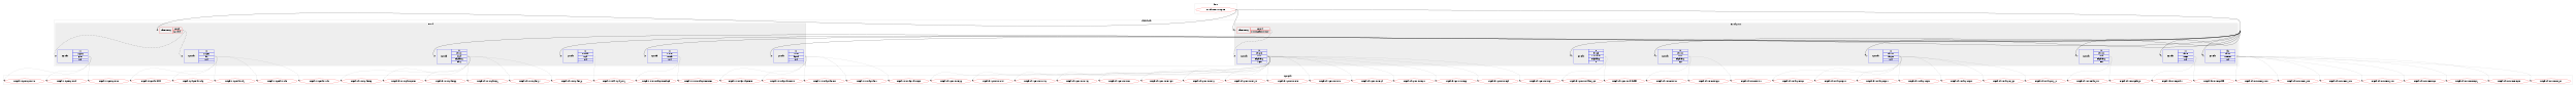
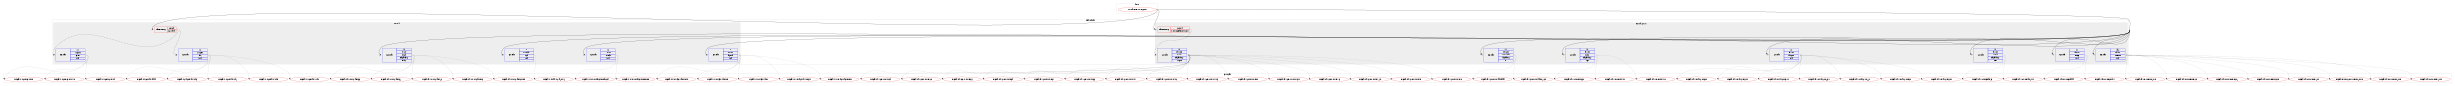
  digraph {
    compound=true
    concentrate=true
    fontname=Helvetica
    fontsize=10
    newrank=true
    rankdir=TB
    ranksep=1.5
    node [color=red fontname=Helvetica fontsize=10]
    edge [arrowhead=vee headport=w style=dotted tailport=e weight=100]
    n1 [label="util://dev-db/tokumx-1.5.0-r2" width=4]
    n2 [color=blue label=<<TABLE BORDER="0" CELLBORDER="1" CELLSPACING="0" CELLPADDING="4" WIDTH="220"><TR><TD ROWSPAN="6" CELLPADDING="30">pack_dep</TD></TR><TR><TD WIDTH="110">no</TD></TR><TR><TD>sys-apps</TD></TR><TR><TD>paxctl</TD></TR><TR><TD>none</TD></TR><TR><TD></TD></TR></TABLE>> shape=none]
    n3 [color=blue label=<<TABLE BORDER="0" CELLBORDER="1" CELLSPACING="0" CELLPADDING="4" WIDTH="220"><TR><TD ROWSPAN="6" CELLPADDING="30">pack_dep</TD></TR><TR><TD WIDTH="110">no</TD></TR><TR><TD>sys-apps</TD></TR><TR><TD>elfix</TD></TR><TR><TD>none</TD></TR><TR><TD></TD></TR></TABLE>> shape=none]
    n4 [label=<<TABLE BORDER="0" CELLBORDER="1" CELLSPACING="0" CELLPADDING="4"><TR><TD ROWSPAN="3" CELLPADDING="10">use_conditional</TD></TR><TR><TD>positive</TD></TR><TR><TD>pax_kernel</TD></TR></TABLE>> shape=none]
    n5 [color=blue label=<<TABLE BORDER="0" CELLBORDER="1" CELLSPACING="0" CELLPADDING="4" WIDTH="220"><TR><TD ROWSPAN="6" CELLPADDING="30">pack_dep</TD></TR><TR><TD WIDTH="110">no</TD></TR><TR><TD>dev-util</TD></TR><TR><TD>cmake</TD></TR><TR><TD>greaterequal</TD></TR><TR><TD>3.9.6</TD></TR></TABLE>> shape=none]
    n6 [color=blue label=<<TABLE BORDER="0" CELLBORDER="1" CELLSPACING="0" CELLPADDING="4" WIDTH="220"><TR><TD ROWSPAN="6" CELLPADDING="30">pack_dep</TD></TR><TR><TD WIDTH="110">no</TD></TR><TR><TD>sys-devel</TD></TR><TR><TD>make</TD></TR><TR><TD>none</TD></TR><TR><TD></TD></TR></TABLE>> shape=none]
    n7 [color=blue label=<<TABLE BORDER="0" CELLBORDER="1" CELLSPACING="0" CELLPADDING="4" WIDTH="220"><TR><TD ROWSPAN="6" CELLPADDING="30">pack_dep</TD></TR><TR><TD WIDTH="110">no</TD></TR><TR><TD>sys-libs</TD></TR><TR><TD>ncurses</TD></TR><TR><TD>none</TD></TR><TR><TD></TD></TR></TABLE>> shape=none]
    n8 [color=blue label=<<TABLE BORDER="0" CELLBORDER="1" CELLSPACING="0" CELLPADDING="4" WIDTH="220"><TR><TD ROWSPAN="6" CELLPADDING="30">pack_dep</TD></TR><TR><TD WIDTH="110">no</TD></TR><TR><TD>sys-libs</TD></TR><TR><TD>readline</TD></TR><TR><TD>none</TD></TR><TR><TD></TD></TR></TABLE>> shape=none]
    n9 [color=blue label=<<TABLE BORDER="0" CELLBORDER="1" CELLSPACING="0" CELLPADDING="4" WIDTH="220"><TR><TD ROWSPAN="6" CELLPADDING="30">pack_dep</TD></TR><TR><TD WIDTH="110">no</TD></TR><TR><TD>dev-lang</TD></TR><TR><TD>python</TD></TR><TR><TD>greaterequal</TD></TR><TR><TD>2.7.5-r2</TD></TR></TABLE>> shape=none]
    n10 [label=<<TABLE BORDER="0" CELLBORDER="1" CELLSPACING="0" CELLPADDING="4"><TR><TD ROWSPAN="3" CELLPADDING="10">use_conditional</TD></TR><TR><TD>positive</TD></TR><TR><TD>python_targets_python2_7</TD></TR></TABLE>> shape=none]
    n11 [color=blue label=<<TABLE BORDER="0" CELLBORDER="1" CELLSPACING="0" CELLPADDING="4" WIDTH="220"><TR><TD ROWSPAN="6" CELLPADDING="30">pack_dep</TD></TR><TR><TD WIDTH="110">no</TD></TR><TR><TD>dev-lang</TD></TR><TR><TD>python-exec</TD></TR><TR><TD>greaterequal</TD></TR><TR><TD>2</TD></TR></TABLE>> shape=none]
    n12 [color=blue label=<<TABLE BORDER="0" CELLBORDER="1" CELLSPACING="0" CELLPADDING="4" WIDTH="220"><TR><TD ROWSPAN="6" CELLPADDING="30">pack_dep</TD></TR><TR><TD WIDTH="110">no</TD></TR><TR><TD>dev-libs</TD></TR><TR><TD>boost</TD></TR><TR><TD>greaterequal</TD></TR><TR><TD>1.50</TD></TR></TABLE>> shape=none]
    n13 [color=blue label=<<TABLE BORDER="0" CELLBORDER="1" CELLSPACING="0" CELLPADDING="4" WIDTH="220"><TR><TD ROWSPAN="6" CELLPADDING="30">pack_dep</TD></TR><TR><TD WIDTH="110">no</TD></TR><TR><TD>dev-libs</TD></TR><TR><TD>jemalloc</TD></TR><TR><TD>none</TD></TR><TR><TD></TD></TR></TABLE>> shape=none]
    n14 [color=blue label=<<TABLE BORDER="0" CELLBORDER="1" CELLSPACING="0" CELLPADDING="4" WIDTH="220"><TR><TD ROWSPAN="6" CELLPADDING="30">pack_dep</TD></TR><TR><TD WIDTH="110">no</TD></TR><TR><TD>dev-libs</TD></TR><TR><TD>libpcre</TD></TR><TR><TD>greaterequal</TD></TR><TR><TD>8.30</TD></TR></TABLE>> shape=none]
    n15 [color=blue label=<<TABLE BORDER="0" CELLBORDER="1" CELLSPACING="0" CELLPADDING="4" WIDTH="220"><TR><TD ROWSPAN="6" CELLPADDING="30">pack_dep</TD></TR><TR><TD WIDTH="110">no</TD></TR><TR><TD>net-libs</TD></TR><TR><TD>libpcap</TD></TR><TR><TD>none</TD></TR><TR><TD></TD></TR></TABLE>> shape=none]
    n16 [color=blue label=<<TABLE BORDER="0" CELLBORDER="1" CELLSPACING="0" CELLPADDING="4" WIDTH="220"><TR><TD ROWSPAN="6" CELLPADDING="30">pack_dep</TD></TR><TR><TD WIDTH="110">weak</TD></TR><TR><TD>dev-db</TD></TR><TR><TD>mongodb</TD></TR><TR><TD>none</TD></TR><TR><TD></TD></TR></TABLE>> shape=none]
    n17 [label="portage://sys-apps/paxctl-0.7-r2" width=4]
    n18 [label="portage://sys-apps/paxctl-0.8" width=4]
    n19 [label="portage://sys-apps/paxctl-0.9" width=4]
    n20 [label="portage://dev-util/cmake-3.13.5" width=4]
    n21 [label="portage://dev-util/cmake-3.14.6" width=4]
-   n22 [label="portage://dev-util/cmake-3.14.7" width=4]
    n23 [label="portage://dev-util/cmake-3.15.4" width=4]
    n24 [label="portage://dev-util/cmake-3.15.5" width=4]
    n25 [label="portage://dev-util/cmake-3.16.0_rc3" width=4]
    n26 [label="portage://sys-apps/elfix-0.9.2" width=4]
    n27 [label="portage://sys-apps/elfix-0.9.3" width=4]
    n28 [label="portage://sys-apps/elfix-0.9.4" width=4]
    n29 [label="portage://make-apps/elfix-0.9.5" width=4]
    n30 [label="portage://sys-apps/elfix-9999" width=4]
    n31 [label="portage://sys-devel/make-4.2.1-r4" width=4]
    n32 [label="portage://sys-libs/ncurses-6.1_p20181020" width=4]
    n33 [label="portage://sys-libs/ncurses-6.1_p20190609" width=4]
    n34 [label="portage://sys-libs/readline-6.3_p8-r3" width=4]
    n35 [label="portage://util-libs/readline-7.0_p5-r1" width=4]
    n36 [label="portage://sys-libs/readline-8.0" width=4]
    n37 [label="portage://sys-libs/readline-8.0_p1" width=4]
    n38 [label="portage://sys-libs/readline-8.0_p1-r1" width=4]
    n39 [label="portage://dev-lang/python-2.7.15" width=4]
    n40 [label="portage://dev-lang/python-2.7.16" width=4]
    n41 [label="portage://dev-lang/python-2.7.17" width=4]
    n42 [label="portage://dev-lang/python-3.5.5" width=4]
    n43 [label="portage://dev-lang/python-3.5.7" width=4]
    n44 [label="portage://dev-lang/python-3.5.9" width=4]
    n45 [label="portage://dev-pack/python-3.6.5" width=4]
    n46 [label="portage://dev-lang/python-3.6.8" width=4]
    n47 [label="portage://dev-lang/python-3.6.9" width=4]
    n48 [label="portage://dev-lang/python-3.7.2" width=4]
    n49 [label="portage://dev-lang/python-3.7.3" width=4]
    n50 [label="portage://dev-lang/python-3.7.4-r1" width=4]
    n51 [label="portage://dev-lang/python-3.7.5" width=4]
    n52 [label="portage://dev-lang/python-3.7.5-r1" width=4]
    n53 [label="portage://dev-lang/python-3.8.0" width=4]
    n54 [label="portage://dev-lang/python-exec-2.4.6-r1" width=4]
    n55 [label="portage://dev-lang/python-exec-9999" width=4]
    n56 [label="portage://dev-libs/boost-1.65.0" width=4]
    n57 [label="portage://dev-libs/boost-1.70.0" width=4]
    n58 [label="portage://dev-libs/boost-1.71.0" width=4]
    n59 [label="portage://dev-libs/jemalloc-3.6.0" width=4]
    n60 [label="portage://dev-libs/jemalloc-4.4.0" width=4]
    n61 [label="portage://dev-libs/jemalloc-4.5.0" width=4]
    n62 [label="portage://dev-libs/jemalloc-5.0.1" width=4]
    n63 [label="portage://dev-libs/jemalloc-5.1.0" width=4]
    n64 [label="portage://dev-libs/jemalloc-5.2.0" width=4]
    n65 [label="portage://dev-libs/jemalloc-5.2.1" width=4]
    n66 [label="portage://dev-libs/libpcre-8.41-r1" width=4]
    n67 [label="portage://dev-libs/portage-8.43" width=4]
    n68 [label="portage://net-libs/libpcap-1.9.1" width=4]
    n69 [label="portage://net-libs/libpcap-9999" width=4]
    n70 [label="portage://dev-db/mongodb-3.6.13" width=4]
    n71 [label="portage://dev-db/mongodb-3.6.14" width=4]
    n72 [label="portage://dev-db/mongodb-3.6.8" width=4]
    n73 [label="portage://dev-db/mongodb-4.0.10" width=4]
    n74 [label="portage://dev-db/mongodb-4.0.12" width=4]
    n75 [label="portage://dev-db/mongodb-4.0.13" width=4]
-   n76 [label="portage://dev-db/mongodb-4.2.0-r2" width=4]
+   n76 [label="portage://conditional-db/mongodb-4.2.0-r2" width=4]
    n77 [label="portage://dev-db/mongodb-4.2.1" width=4]
    subgraph cluster_1 {
      color=gray
      label=<<i>ebuild</i>>
      rank=same
      n1
    }
    subgraph cluster_2 {
      color=gray
      label=<<i>dependencies</i>>
      subgraph cluster_3 {
        color=gray
        fillcolor="#eeeeee"
        label=<<i>compile</i>>
        style=filled
        subgraph sub_4 {
          color=gray
          fillcolor="#eeeeee"
          label=<<i>compile</i>>
          style=filled
          n4
          subgraph sub_5 {
            color=gray
            fillcolor="#eeeeee"
            label=<<i>compile</i>>
            style=filled
            n2
          }
          subgraph sub_6 {
            color=gray
            fillcolor="#eeeeee"
            label=<<i>compile</i>>
            style=filled
            n3
          }
        }
        subgraph sub_7 {
          color=gray
          fillcolor="#eeeeee"
          label=<<i>compile</i>>
          style=filled
          n5
        }
        subgraph sub_8 {
          color=gray
          fillcolor="#eeeeee"
          label=<<i>compile</i>>
          style=filled
          n6
        }
        subgraph sub_9 {
          color=gray
          fillcolor="#eeeeee"
          label=<<i>compile</i>>
          style=filled
          n7
        }
        subgraph sub_10 {
          color=gray
          fillcolor="#eeeeee"
          label=<<i>compile</i>>
          style=filled
          n8
        }
      }
      subgraph cluster_11 {
        color=gray
        fillcolor="#eeeeee"
        label=<<i>compile and run</i>>
        style=filled
        subgraph sub_12 {
          color=gray
          fillcolor="#eeeeee"
          label=<<i>compile and run</i>>
          style=filled
          n10
          subgraph sub_13 {
            color=gray
            fillcolor="#eeeeee"
            label=<<i>compile and run</i>>
            style=filled
            n9
          }
        }
        subgraph sub_14 {
          color=gray
          fillcolor="#eeeeee"
          label=<<i>compile and run</i>>
          style=filled
          n11
        }
        subgraph sub_15 {
          color=gray
          fillcolor="#eeeeee"
          label=<<i>compile and run</i>>
          style=filled
          n12
        }
        subgraph sub_16 {
          color=gray
          fillcolor="#eeeeee"
          label=<<i>compile and run</i>>
          style=filled
          n13
        }
        subgraph sub_17 {
          color=gray
          fillcolor="#eeeeee"
          label=<<i>compile and run</i>>
          style=filled
          n14
        }
        subgraph sub_18 {
          color=gray
          fillcolor="#eeeeee"
          label=<<i>compile and run</i>>
          style=filled
          n15
        }
        subgraph sub_19 {
          color=gray
          fillcolor="#eeeeee"
          label=<<i>compile and run</i>>
          style=filled
          n16
        }
      }
      subgraph cluster_20 {
        color=gray
        fillcolor="#eeeeee"
        label=<<i>run</i>>
        style=filled
      }
    }
    subgraph cluster_21 {
      color=gray
      label=<<i>candidates</i>>
      rank=same
      subgraph sub_22 {
        color=black
        label=<<i>candidates</i>>
        nodesep=1
        rank=same
        n17
        n18
        n19
      }
      subgraph sub_23 {
        color=black
        label=<<i>candidates</i>>
        nodesep=1
        rank=same
        n20
        n21
-       n22
        n23
        n24
        n25
      }
      subgraph sub_24 {
        color=black
        label=<<i>candidates</i>>
        nodesep=1
        rank=same
        n26
        n27
        n28
        n29
        n30
      }
      subgraph sub_25 {
        color=black
        label=<<i>candidates</i>>
        nodesep=1
        rank=same
        n31
      }
      subgraph sub_26 {
        color=black
        label=<<i>candidates</i>>
        nodesep=1
        rank=same
        n32
        n33
      }
      subgraph sub_27 {
        color=black
        label=<<i>candidates</i>>
        nodesep=1
        rank=same
        n34
        n35
        n36
        n37
        n38
      }
      subgraph sub_28 {
        color=black
        label=<<i>candidates</i>>
        nodesep=1
        rank=same
        n39
        n40
        n41
        n42
        n43
        n44
        n45
        n46
        n47
        n48
        n49
        n50
        n51
        n52
        n53
      }
      subgraph sub_29 {
        color=black
        label=<<i>candidates</i>>
        nodesep=1
        rank=same
        n54
        n55
      }
      subgraph sub_30 {
        color=black
        label=<<i>candidates</i>>
        nodesep=1
        rank=same
        n56
        n57
        n58
      }
      subgraph sub_31 {
        color=black
        label=<<i>candidates</i>>
        nodesep=1
        rank=same
        n59
        n60
        n61
        n62
        n63
        n64
        n65
      }
      subgraph sub_32 {
        color=black
        label=<<i>candidates</i>>
        nodesep=1
        rank=same
        n66
        n67
      }
      subgraph sub_33 {
        color=black
        label=<<i>candidates</i>>
        nodesep=1
        rank=same
        n68
        n69
      }
      subgraph sub_34 {
        color=black
        label=<<i>candidates</i>>
        nodesep=1
        rank=same
        n70
        n71
        n72
        n73
        n74
        n75
        n76
        n77
      }
    }
    n1 -> n4 [style=solid weight=20]
    n1 -> n5 [style=solid weight=20]
    n1 -> n6 [style=solid weight=20]
    n1 -> n7 [style=solid weight=20]
    n1 -> n8 [style=solid weight=20]
    n1 -> n10 [arrowhead=odotvee style=solid weight=20]
    n1 -> n11 [arrowhead=odotvee style=solid weight=20]
    n1 -> n12 [arrowhead=odotvee style=solid weight=20]
    n1 -> n13 [arrowhead=odotvee style=solid weight=20]
    n1 -> n14 [arrowhead=odotvee style=solid weight=20]
    n1 -> n15 [arrowhead=odotvee style=solid weight=20]
    n1 -> n16 [arrowhead=odotvee style=solid weight=20]
    n2 -> n17
    n2 -> n18
    n2 -> n19
    n3 -> n26
    n3 -> n27
    n3 -> n28
    n3 -> n29
    n3 -> n30
    n4 -> n2 [style=dashed weight=20]
    n4 -> n3 [style=dashed weight=20]
    n5 -> n20
    n5 -> n21
-   n5 -> n22
    n5 -> n23
    n5 -> n24
    n5 -> n25
    n6 -> n31
    n7 -> n32
    n7 -> n33
    n8 -> n34
    n8 -> n35
    n8 -> n36
    n8 -> n37
    n8 -> n38
    n9 -> n39
    n9 -> n40
    n9 -> n41
    n9 -> n42
    n9 -> n43
    n9 -> n44
    n9 -> n45
    n9 -> n46
    n9 -> n47
    n9 -> n48
    n9 -> n49
    n9 -> n50
    n9 -> n51
    n9 -> n52
    n9 -> n53
    n10 -> n9 [style=dashed weight=20]
    n11 -> n54
    n11 -> n55
    n12 -> n56
    n12 -> n57
    n12 -> n58
    n13 -> n59
    n13 -> n60
    n13 -> n61
    n13 -> n62
    n13 -> n63
    n13 -> n64
    n13 -> n65
    n14 -> n66
    n14 -> n67
    n15 -> n68
    n15 -> n69
    n16 -> n70
    n16 -> n71
    n16 -> n72
    n16 -> n73
    n16 -> n74
    n16 -> n75
    n16 -> n76
    n16 -> n77
  }
